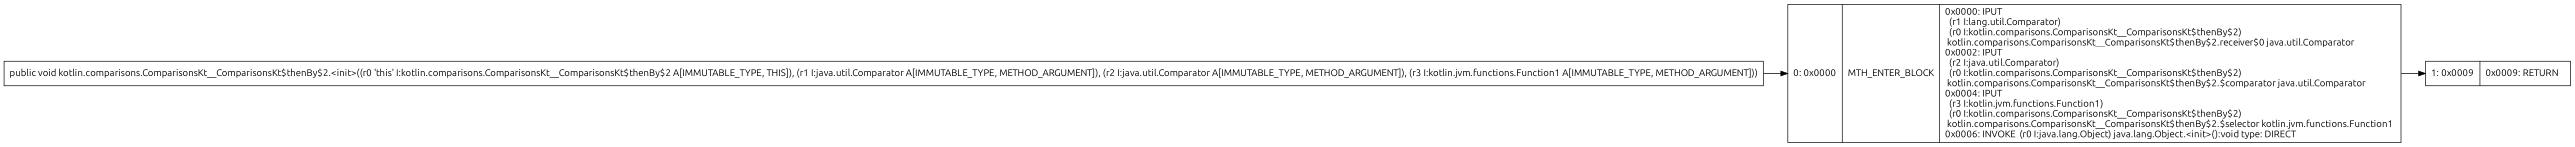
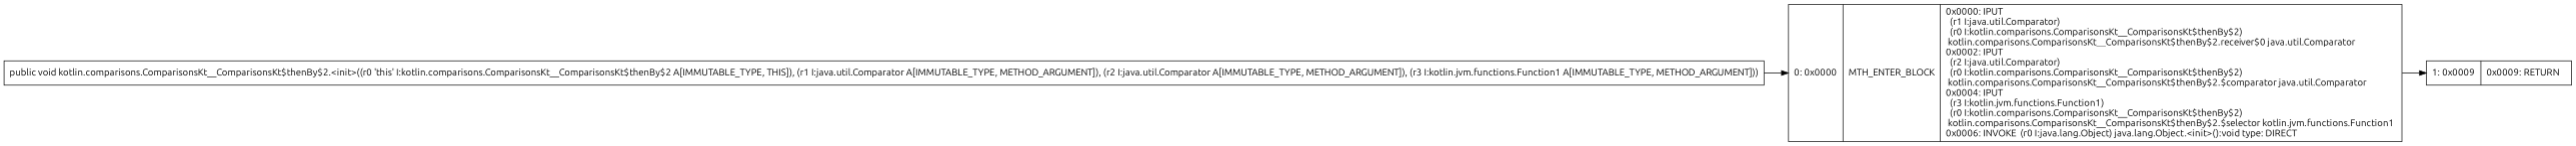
  digraph {
    rankdir=LR
    fontname=Ubuntu
    node [shape=record fontname=Ubuntu]
    edge [arrowhead=normal fontname=Ubuntu]
-   n1 [label="{0\:\ 0x0000|MTH_ENTER_BLOCK\l|0x0000: IPUT  \l  (r1 I:lang.util.Comparator)\l  (r0 I:kotlin.comparisons.ComparisonsKt__ComparisonsKt$thenBy$2)\l kotlin.comparisons.ComparisonsKt__ComparisonsKt$thenBy$2.receiver$0 java.util.Comparator \l0x0002: IPUT  \l  (r2 I:java.util.Comparator)\l  (r0 I:kotlin.comparisons.ComparisonsKt__ComparisonsKt$thenBy$2)\l kotlin.comparisons.ComparisonsKt__ComparisonsKt$thenBy$2.$comparator java.util.Comparator \l0x0004: IPUT  \l  (r3 I:kotlin.jvm.functions.Function1)\l  (r0 I:kotlin.comparisons.ComparisonsKt__ComparisonsKt$thenBy$2)\l kotlin.comparisons.ComparisonsKt__ComparisonsKt$thenBy$2.$selector kotlin.jvm.functions.Function1 \l0x0006: INVOKE  (r0 I:java.lang.Object) java.lang.Object.\<init\>():void type: DIRECT \l}"]
+   n1 [label="{0\:\ 0x0000|MTH_ENTER_BLOCK\l|0x0000: IPUT  \l  (r1 I:java.util.Comparator)\l  (r0 I:kotlin.comparisons.ComparisonsKt__ComparisonsKt$thenBy$2)\l kotlin.comparisons.ComparisonsKt__ComparisonsKt$thenBy$2.receiver$0 java.util.Comparator \l0x0002: IPUT  \l  (r2 I:java.util.Comparator)\l  (r0 I:kotlin.comparisons.ComparisonsKt__ComparisonsKt$thenBy$2)\l kotlin.comparisons.ComparisonsKt__ComparisonsKt$thenBy$2.$comparator java.util.Comparator \l0x0004: IPUT  \l  (r3 I:kotlin.jvm.functions.Function1)\l  (r0 I:kotlin.comparisons.ComparisonsKt__ComparisonsKt$thenBy$2)\l kotlin.comparisons.ComparisonsKt__ComparisonsKt$thenBy$2.$selector kotlin.jvm.functions.Function1 \l0x0006: INVOKE  (r0 I:java.lang.Object) java.lang.Object.\<init\>():void type: DIRECT \l}"]
    n2 [label="{1\:\ 0x0009|0x0009: RETURN   \l}"]
    n3 [label="{public void kotlin.comparisons.ComparisonsKt__ComparisonsKt$thenBy$2.\<init\>((r0 'this' I:kotlin.comparisons.ComparisonsKt__ComparisonsKt$thenBy$2 A[IMMUTABLE_TYPE, THIS]), (r1 I:java.util.Comparator A[IMMUTABLE_TYPE, METHOD_ARGUMENT]), (r2 I:java.util.Comparator A[IMMUTABLE_TYPE, METHOD_ARGUMENT]), (r3 I:kotlin.jvm.functions.Function1 A[IMMUTABLE_TYPE, METHOD_ARGUMENT])) }"]
    n1 -> n2
    n3 -> n1
  }
